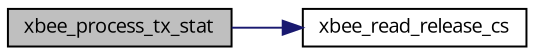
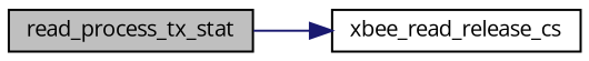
  digraph {
    rankdir=LR
    fontname="Open Sans"
    node [color=black fontname="Open Sans" fontsize=10 shape=record style=filled]
-   n1 [fillcolor=grey75 fontcolor=black height=0.2 label=xbee_process_tx_stat width=0.4]
+   n1 [fillcolor=grey75 fontcolor=black height=0.2 label=read_process_tx_stat width=0.4]
    n2 [fillcolor=white height=0.2 label=xbee_read_release_cs width=0.4]
    n1 -> n2 [color=midnightblue fontname="Open Sans" fontsize=10 labelfontname=Helvetica labelfontsize=10 style=solid]
  }
